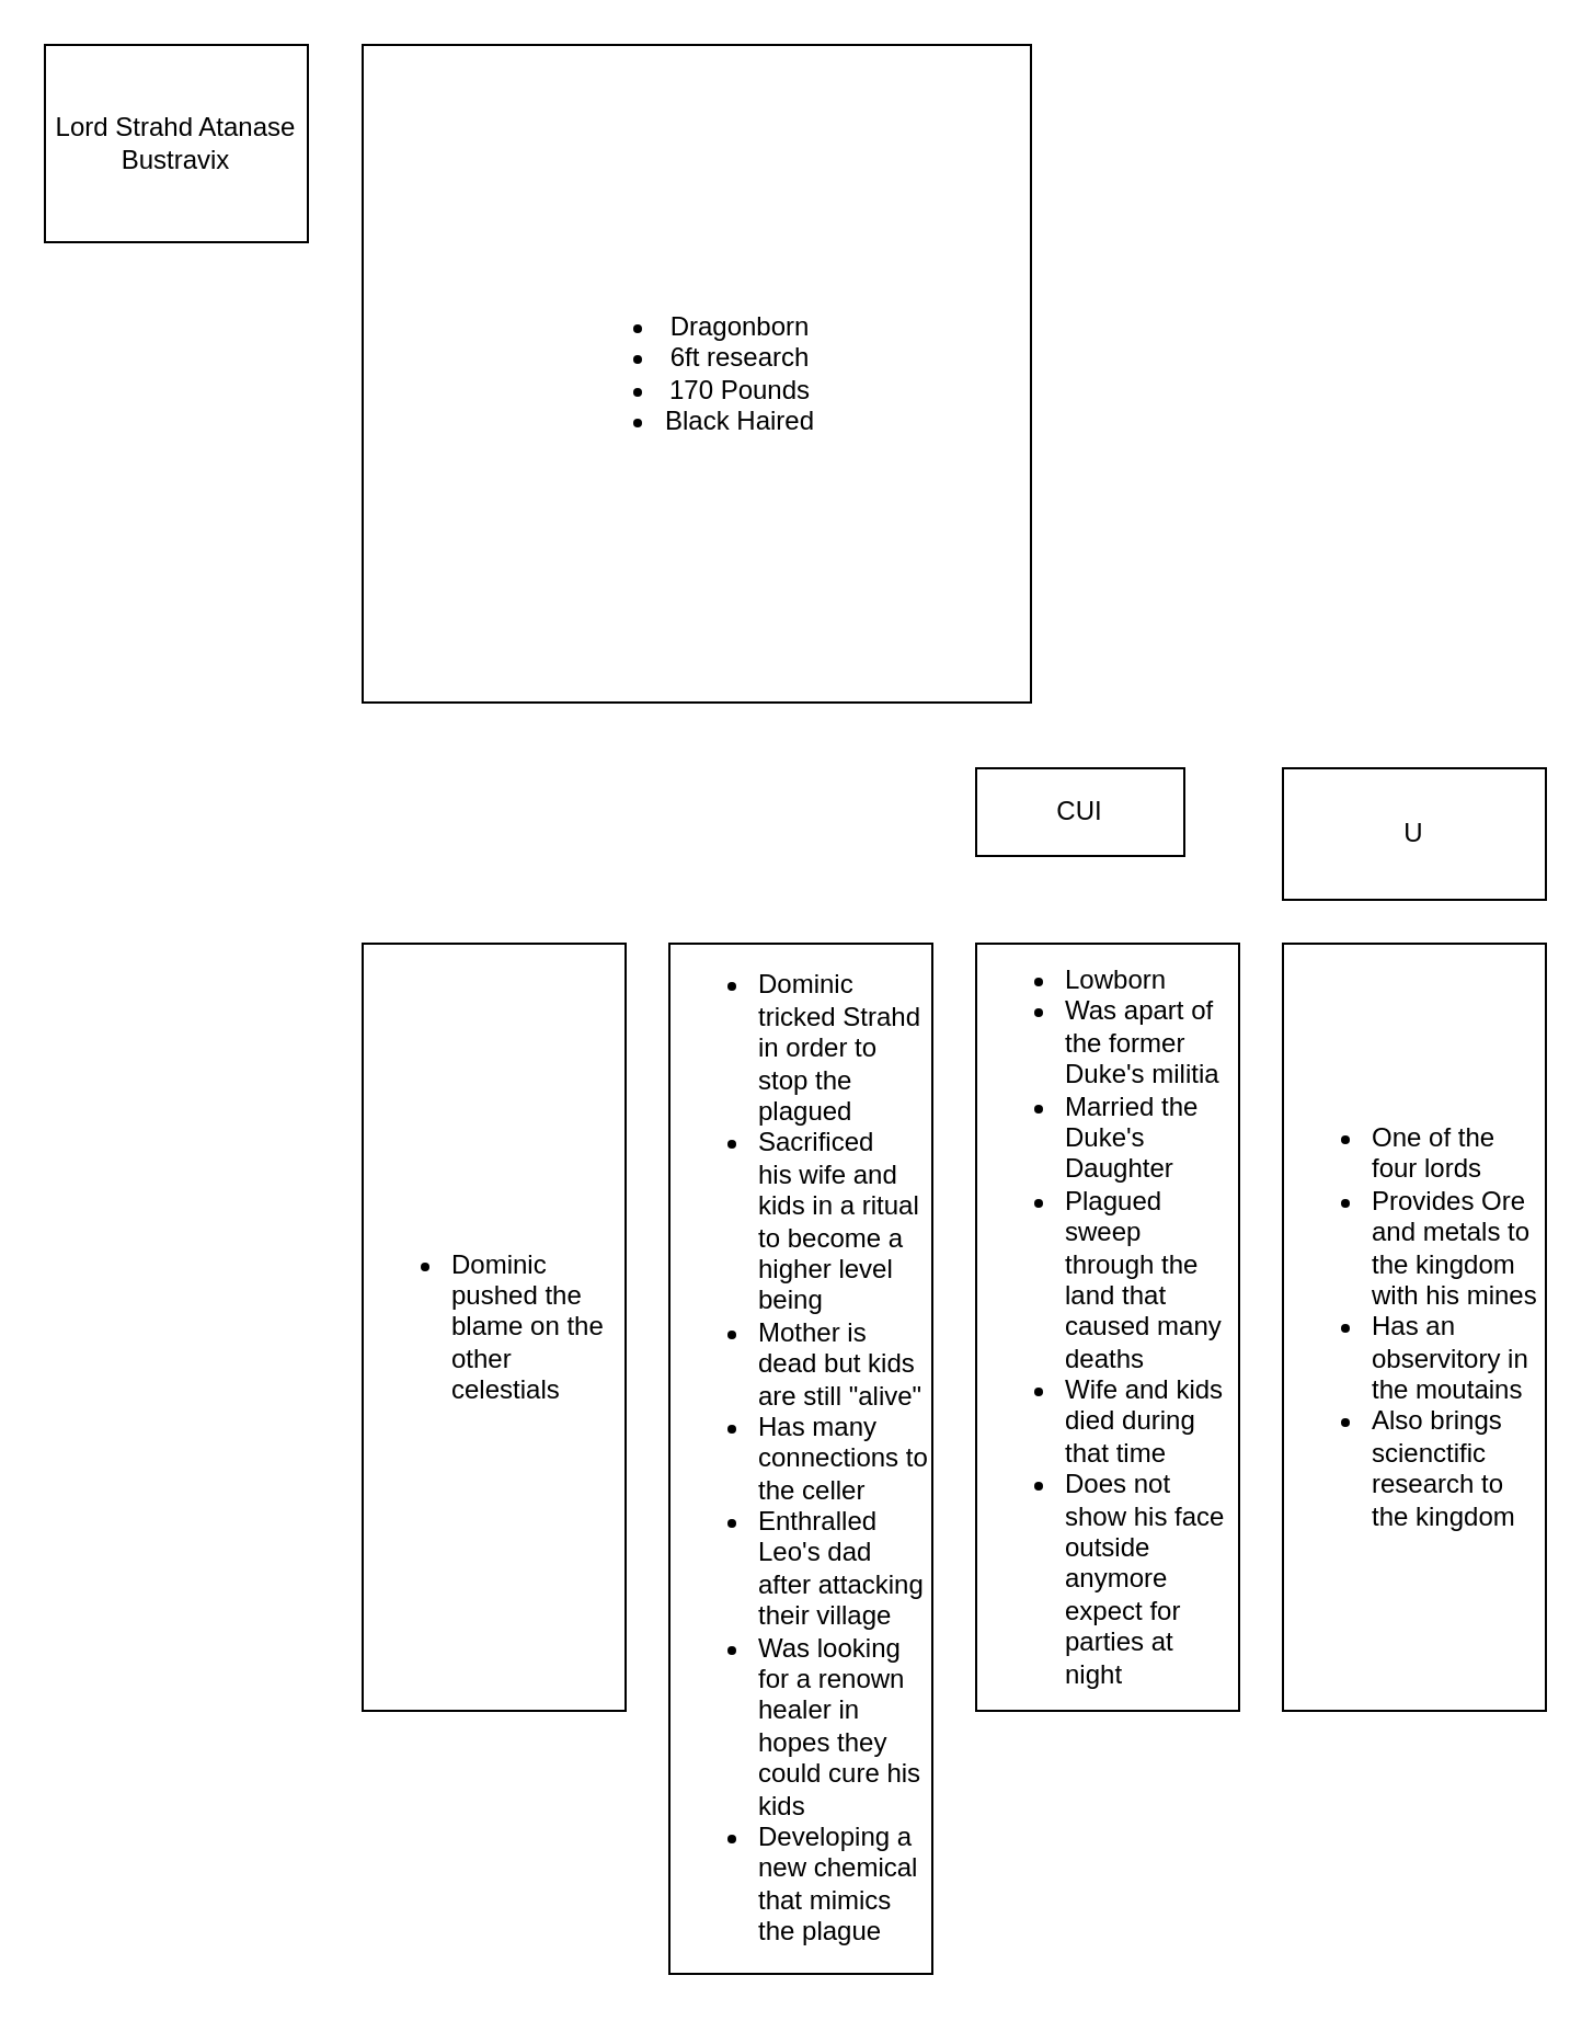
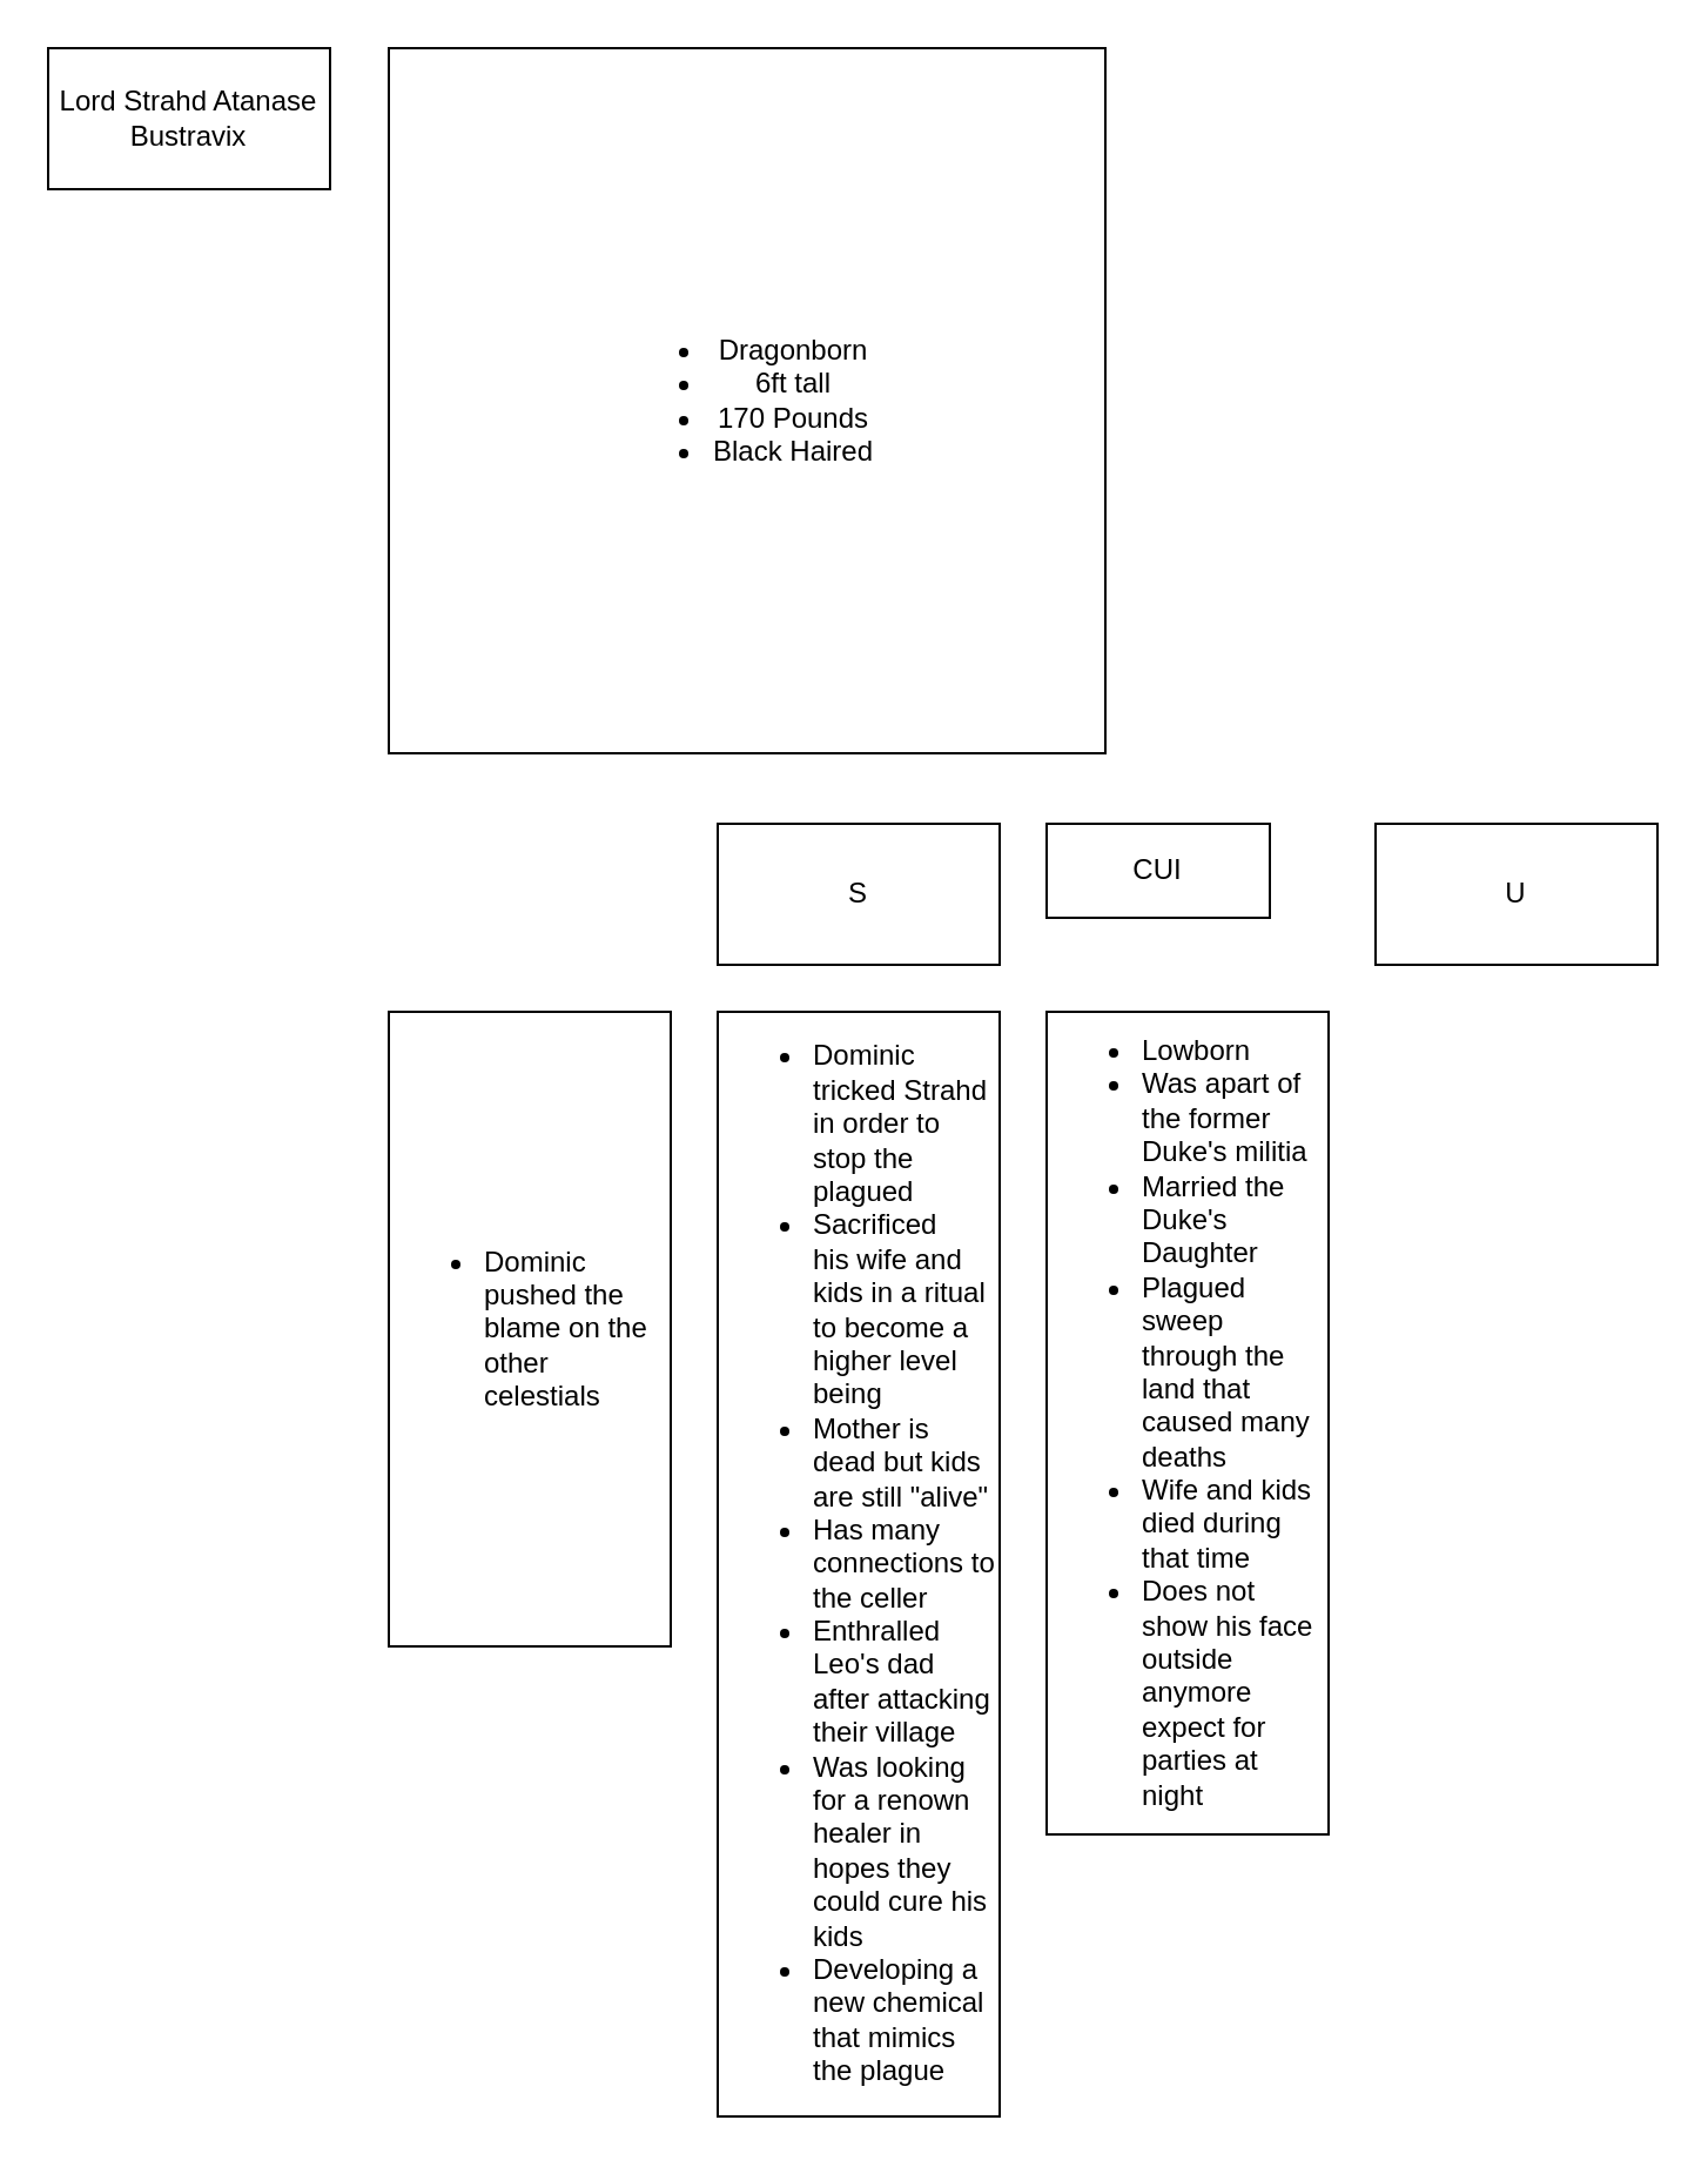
  <mxCell id="0" />
  <mxCell id="1" parent="0" />
- <mxCell id="2" value="&lt;font style=&quot;font-size: 12px&quot; face=&quot;Helvetica&quot;&gt;Lord &lt;span class=&quot;markedContent&quot; id=&quot;page3R_mcid11&quot;&gt;&lt;span style=&quot;left: 120px ; top: 66.262px ; transform: scalex(0.884)&quot; dir=&quot;ltr&quot;&gt;Strahd Atanase Bustravix&lt;/span&gt;&lt;/span&gt;&lt;/font&gt;" style="rounded=0;whiteSpace=wrap;html=1;" vertex="1" parent="1"><mxGeometry x="20" y="20" width="120" height="90" as="geometry" /></mxCell>
+ <mxCell id="2" value="&lt;font style=&quot;font-size: 12px&quot; face=&quot;Helvetica&quot;&gt;Lord &lt;span class=&quot;markedContent&quot; id=&quot;page3R_mcid11&quot;&gt;&lt;span style=&quot;left: 120px ; top: 66.262px ; transform: scalex(0.884)&quot; dir=&quot;ltr&quot;&gt;Strahd Atanase Bustravix&lt;/span&gt;&lt;/span&gt;&lt;/font&gt;" style="rounded=0;whiteSpace=wrap;html=1;" vertex="1" parent="1"><mxGeometry x="20" y="20" width="120" height="60" as="geometry" /></mxCell>
+ <mxCell id="3" value="S" style="rounded=0;whiteSpace=wrap;html=1;" vertex="1" parent="1"><mxGeometry x="305" y="350" width="120" height="60" as="geometry" /></mxCell>
  <mxCell id="4" value="CUI" style="rounded=0;whiteSpace=wrap;html=1;" vertex="1" parent="1"><mxGeometry x="445" y="350" width="95" height="40" as="geometry" /></mxCell>
  <mxCell id="5" value="U" style="rounded=0;whiteSpace=wrap;html=1;" vertex="1" parent="1"><mxGeometry x="585" y="350" width="120" height="60" as="geometry" /></mxCell>
  <mxCell id="6" value="&lt;div align=&quot;left&quot;&gt;&lt;ul&gt;&lt;li&gt;Lowborn&lt;/li&gt;&lt;li&gt;Was apart of the former Duke's militia&lt;/li&gt;&lt;li&gt;Married the Duke's Daughter&lt;/li&gt;&lt;li&gt;Plagued sweep through the land that caused many deaths&lt;/li&gt;&lt;li&gt;Wife and kids died during that time&lt;/li&gt;&lt;li&gt;Does not show his face outside anymore expect for parties at night&lt;/li&gt;&lt;/ul&gt;&lt;/div&gt;" style="rounded=0;whiteSpace=wrap;html=1;" vertex="1" parent="1"><mxGeometry x="445" y="430" width="120" height="350" as="geometry" /></mxCell>
  <mxCell id="7" value="&lt;div align=&quot;left&quot;&gt;&lt;ul&gt;&lt;li&gt;Dominic tricked Strahd in order to stop the plagued&lt;/li&gt;&lt;li&gt;Sacrificed&amp;nbsp;&amp;nbsp; his wife and kids in a ritual to become a higher level being&lt;/li&gt;&lt;li&gt;Mother is dead but kids are still &quot;alive&quot;&lt;/li&gt;&lt;li&gt;Has many connections to the celler &lt;br&gt;&lt;/li&gt;&lt;li&gt;Enthralled Leo's dad after attacking their village&lt;/li&gt;&lt;li&gt;Was looking for a renown healer in hopes they could cure his kids&lt;/li&gt;&lt;li&gt;Developing a new chemical that mimics the plague &lt;br&gt;&lt;/li&gt;&lt;/ul&gt;&lt;/div&gt;" style="rounded=0;whiteSpace=wrap;html=1;" vertex="1" parent="1"><mxGeometry x="305" y="430" width="120" height="470" as="geometry" /></mxCell>
- <mxCell id="8" value="&lt;div align=&quot;left&quot;&gt;&lt;ul&gt;&lt;li&gt;Dominic pushed the blame on the other celestials &lt;/li&gt;&lt;/ul&gt;&lt;/div&gt;" style="rounded=0;whiteSpace=wrap;html=1;" vertex="1" parent="1"><mxGeometry x="165" y="430" width="120" height="350" as="geometry" /></mxCell>
- <mxCell id="9" value="&lt;div align=&quot;left&quot;&gt;&lt;ul&gt;&lt;li&gt;One of the four lords&lt;/li&gt;&lt;li&gt;Provides Ore and metals to the kingdom with his mines&lt;/li&gt;&lt;li&gt;Has an observitory in the moutains&lt;/li&gt;&lt;li&gt;Also brings scienctific research to the kingdom&lt;br&gt;&lt;/li&gt;&lt;/ul&gt;&lt;/div&gt;" style="rounded=0;whiteSpace=wrap;html=1;" vertex="1" parent="1"><mxGeometry x="585" y="430" width="120" height="350" as="geometry" /></mxCell>
+ <mxCell id="8" value="&lt;div align=&quot;left&quot;&gt;&lt;ul&gt;&lt;li&gt;Dominic pushed the blame on the other celestials &lt;/li&gt;&lt;/ul&gt;&lt;/div&gt;" style="rounded=0;whiteSpace=wrap;html=1;" vertex="1" parent="1"><mxGeometry x="165" y="430" width="120" height="270" as="geometry" /></mxCell>
  <mxCell id="10" value="" style="shape=image;verticalLabelPosition=bottom;labelBackgroundColor=default;verticalAlign=top;aspect=fixed;imageAspect=0;image=https://cdnb.artstation.com/p/assets/images/images/018/443/809/large/ricardo-herrera-concepto-cabellero-negro-dragon-avatar.jpg;" vertex="1" parent="1"><mxGeometry x="485.77" y="20" width="219.23" height="300" as="geometry" /></mxCell>
- <mxCell id="11" value="&lt;ul&gt;&lt;li&gt;Dragonborn&lt;br&gt;&lt;/li&gt;&lt;li&gt;6ft research&lt;/li&gt;&lt;li&gt;170 Pounds&lt;/li&gt;&lt;li&gt;Black Haired&lt;/li&gt;&lt;/ul&gt;" style="rounded=0;whiteSpace=wrap;html=1;" vertex="1" parent="1"><mxGeometry x="165" y="20" width="305" height="300" as="geometry" /></mxCell>
+ <mxCell id="11" value="&lt;ul&gt;&lt;li&gt;Dragonborn&lt;br&gt;&lt;/li&gt;&lt;li&gt;6ft tall&lt;/li&gt;&lt;li&gt;170 Pounds&lt;/li&gt;&lt;li&gt;Black Haired&lt;/li&gt;&lt;/ul&gt;" style="rounded=0;whiteSpace=wrap;html=1;" vertex="1" parent="1"><mxGeometry x="165" y="20" width="305" height="300" as="geometry" /></mxCell>
